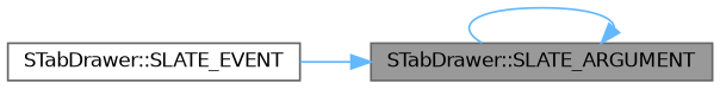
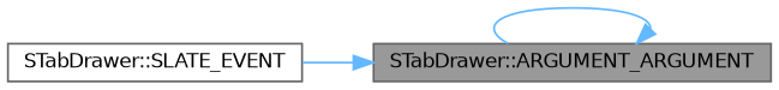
  digraph {
    rankdir=RL
    node [fontname=Helvetica fontsize=10 shape=box style=filled]
    edge [color=steelblue1 dir=back fontname=Helvetica fontsize=10 labelfontname=Helvetica labelfontsize=10 style=solid]
-   n1 [color=gray40 fillcolor=grey60 fontcolor=black height=0.2 label="STabDrawer::SLATE_ARGUMENT" width=0.4]
+   n1 [color=gray40 fillcolor=grey60 fontcolor=black height=0.2 label="STabDrawer::ARGUMENT_ARGUMENT" width=0.4]
    n2 [color=grey40 fillcolor=white height=0.2 label="STabDrawer::SLATE_EVENT" width=0.4]
    n1 -> n1
    n1 -> n2
  }
